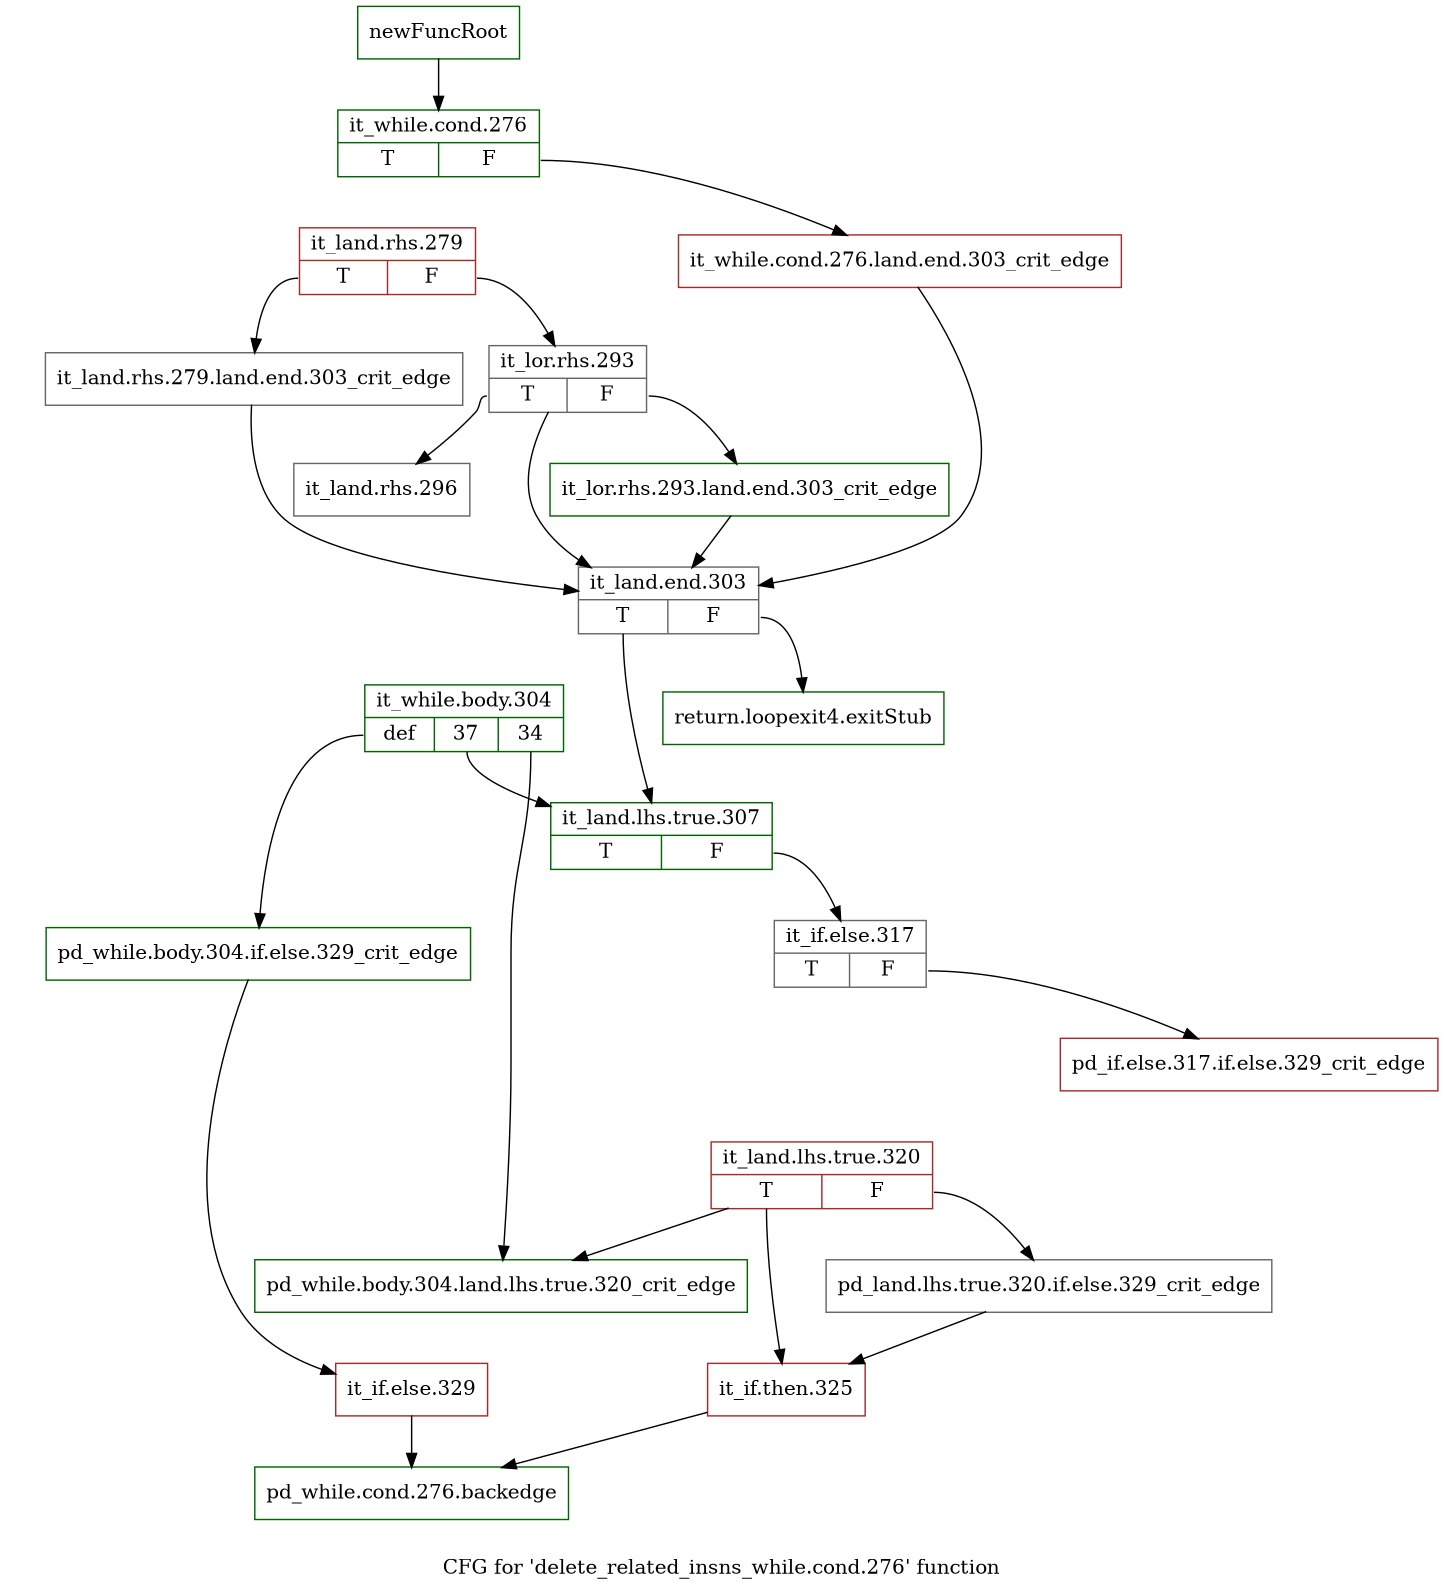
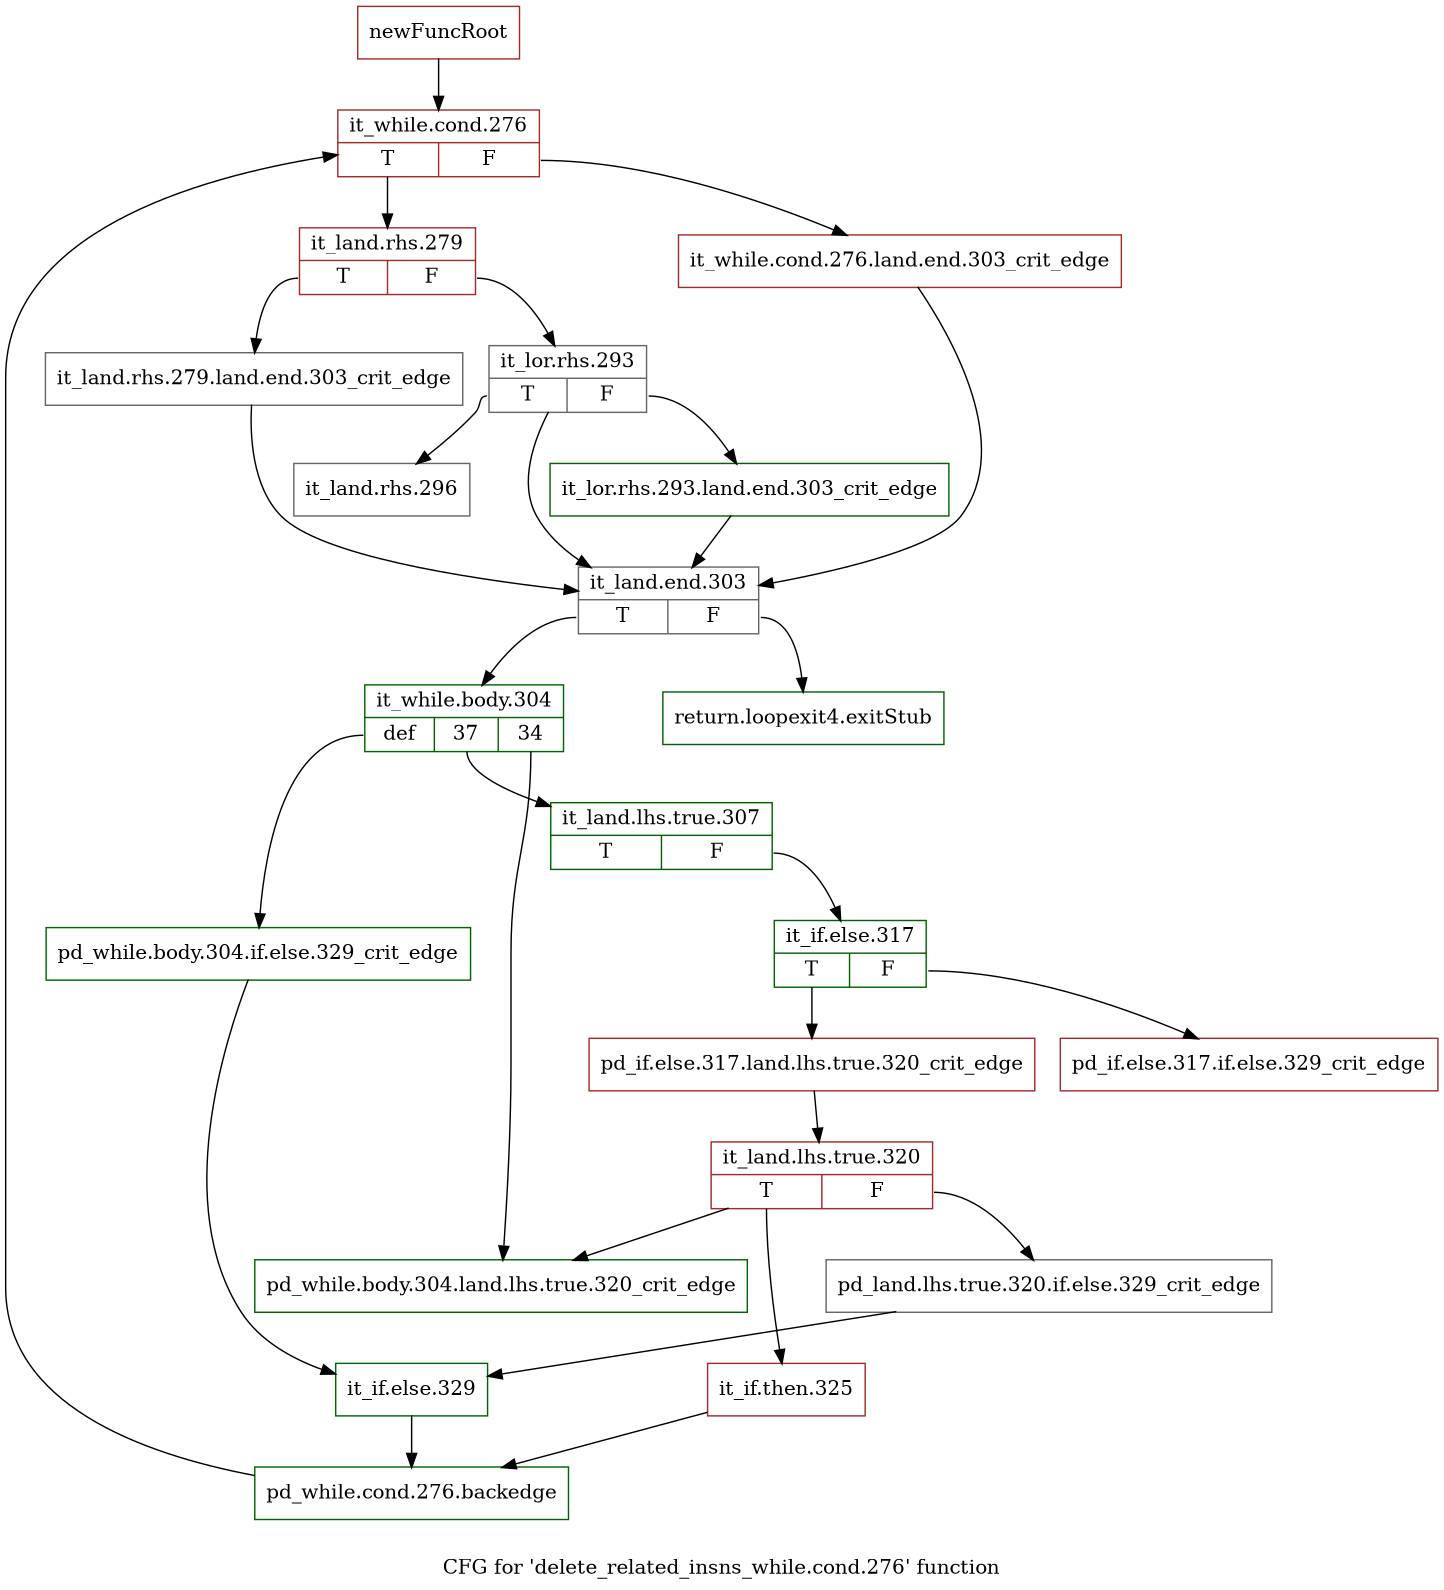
  digraph {
    label="CFG for 'delete_related_insns_while.cond.276' function"
    node [color=darkgreen shape=record]
-   n1 [label="{newFuncRoot}"]
-   n2 [label="{it_while.cond.276|{<s0>T|<s1>F}}"]
+   n1 [color=brown label="{newFuncRoot}"]
+   n2 [color=brown label="{it_while.cond.276|{<s0>T|<s1>F}}"]
    n3 [color=brown label="{it_land.rhs.279|{<s0>T|<s1>F}}"]
    n4 [color=brown label="{it_while.cond.276.land.end.303_crit_edge}"]
    n5 [color=gray40 label="{it_land.rhs.279.land.end.303_crit_edge}"]
    n6 [color=gray40 label="{it_lor.rhs.293|{<s0>T|<s1>F}}"]
    n7 [color=gray40 label="{it_land.end.303|{<s0>T|<s1>F}}"]
    n8 [label="{return.loopexit4.exitStub}"]
    n9 [color=gray40 label="{it_land.rhs.296}"]
    n10 [label="{it_lor.rhs.293.land.end.303_crit_edge}"]
    n11 [label="{it_while.body.304|{<s0>def|<s1>37|<s2>34}}"]
    n12 [label="{pd_while.body.304.if.else.329_crit_edge}"]
    n13 [label="{it_land.lhs.true.307|{<s0>T|<s1>F}}"]
    n14 [label="{pd_while.body.304.land.lhs.true.320_crit_edge}"]
-   n15 [color=brown label="{it_if.else.329}"]
-   n16 [color=gray40 label="{it_if.else.317|{<s0>T|<s1>F}}"]
+   n15 [label="{it_if.else.329}"]
+   n16 [label="{it_if.else.317|{<s0>T|<s1>F}}"]
    n17 [label="{pd_while.cond.276.backedge}"]
+   n18 [color=brown label="{pd_if.else.317.land.lhs.true.320_crit_edge}"]
    n19 [color=brown label="{pd_if.else.317.if.else.329_crit_edge}"]
    n20 [color=brown label="{it_land.lhs.true.320|{<s0>T|<s1>F}}"]
    n21 [color=brown label="{it_if.then.325}"]
    n22 [color=gray40 label="{pd_land.lhs.true.320.if.else.329_crit_edge}"]
    n1 -> n2
+   n2 -> n3 [tailport=s0]
    n2 -> n4 [tailport=s1]
    n3 -> n5 [tailport=s0]
    n3 -> n6 [tailport=s1]
    n4 -> n7
    n5 -> n7
    n6 -> n7
    n6 -> n9 [tailport=s0]
    n6 -> n10 [tailport=s1]
    n7 -> n8 [tailport=s1]
-   n7 -> n13 [tailport=s0]
+   n7 -> n11 [tailport=s0]
    n10 -> n7
    n11 -> n12 [tailport=s0]
    n11 -> n13 [tailport=s1]
    n11 -> n14 [tailport=s2]
    n12 -> n15
    n13 -> n16 [tailport=s1]
    n15 -> n17
+   n16 -> n18 [tailport=s0]
    n16 -> n19 [tailport=s1]
+   n17 -> n2
+   n18 -> n20
    n20 -> n14
    n20 -> n21 [tailport=s0]
    n20 -> n22 [tailport=s1]
    n21 -> n17
-   n22 -> n21
+   n22 -> n15
  }
